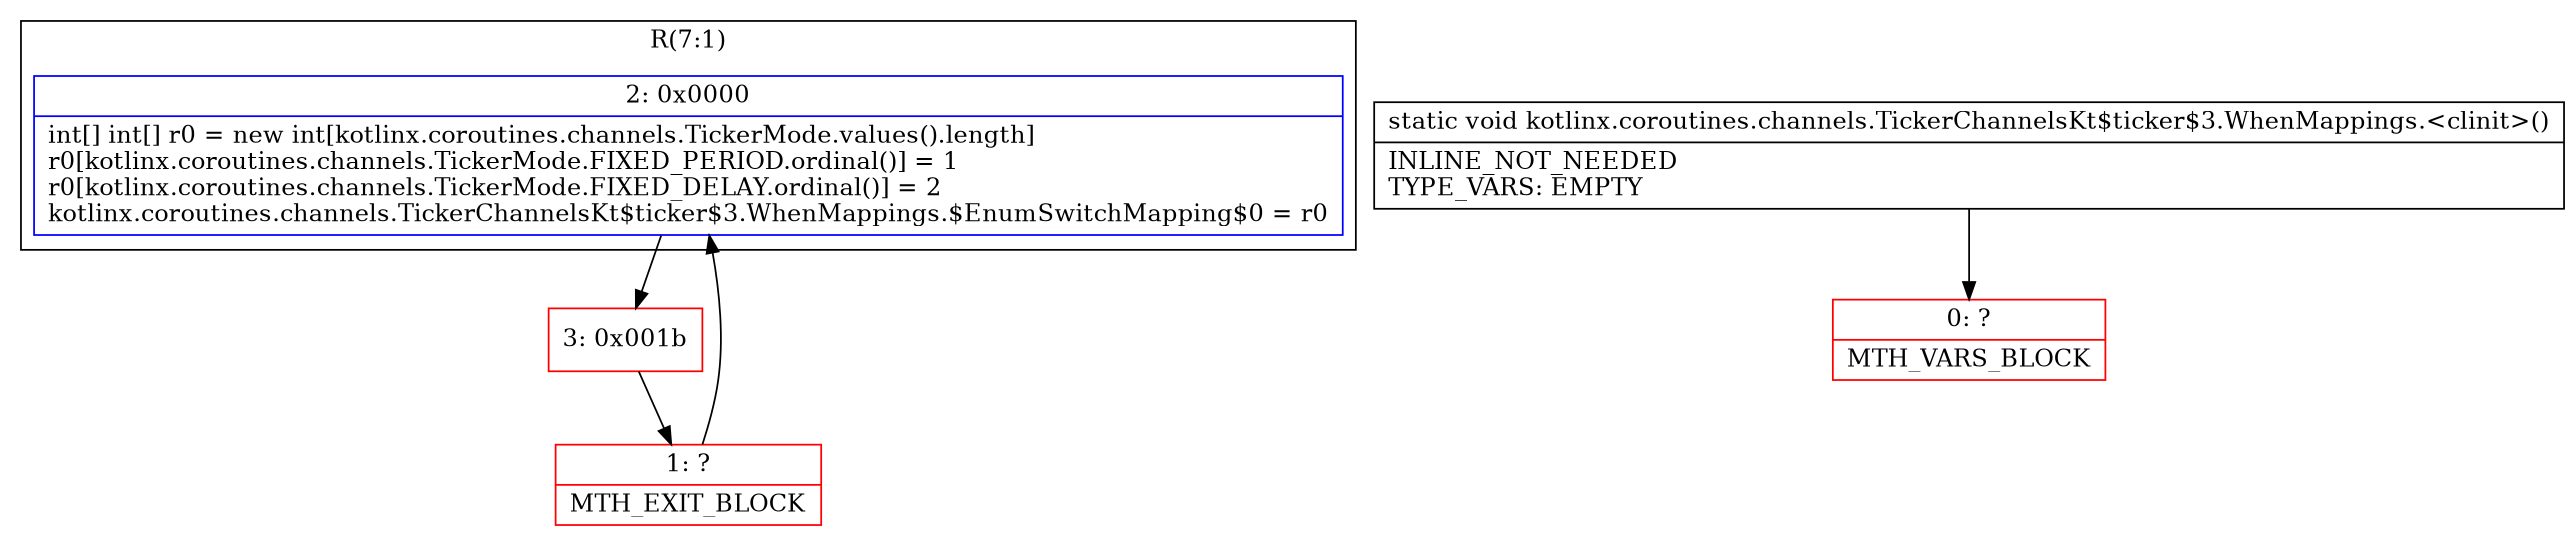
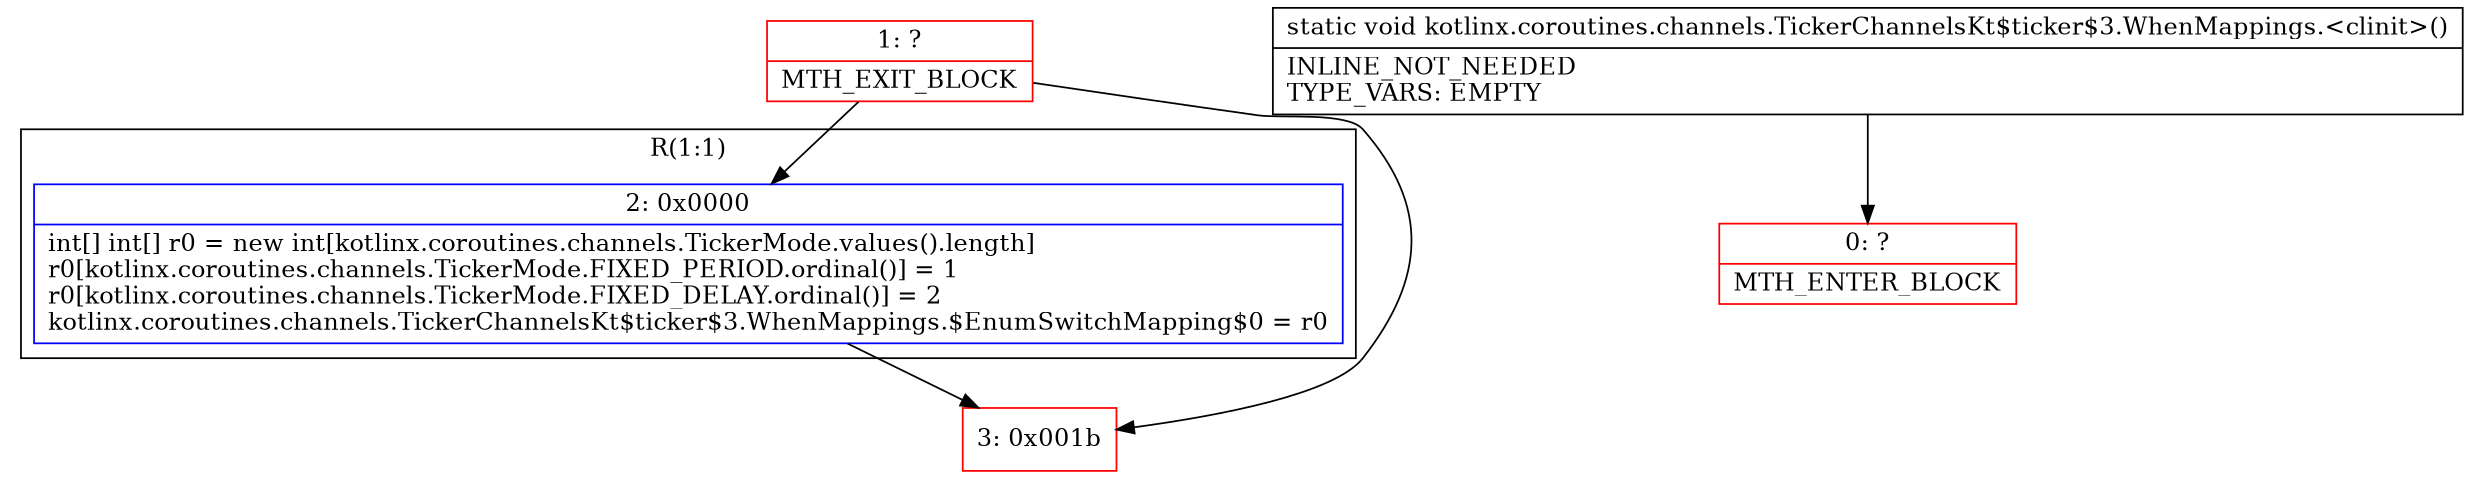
  digraph {
    node [color=red shape=record]
    n1 [color=blue label="{2\:\ 0x0000|int[] int[] r0 = new int[kotlinx.coroutines.channels.TickerMode.values().length]\lr0[kotlinx.coroutines.channels.TickerMode.FIXED_PERIOD.ordinal()] = 1\lr0[kotlinx.coroutines.channels.TickerMode.FIXED_DELAY.ordinal()] = 2\lkotlinx.coroutines.channels.TickerChannelsKt$ticker$3.WhenMappings.$EnumSwitchMapping$0 = r0\l}"]
    n2 [label="{3\:\ 0x001b}"]
    n3 [label="{1\:\ ?|MTH_EXIT_BLOCK\l}"]
-   n4 [label="{0\:\ ?|MTH_VARS_BLOCK\l}"]
+   n4 [label="{0\:\ ?|MTH_ENTER_BLOCK\l}"]
    n5 [label="{static void kotlinx.coroutines.channels.TickerChannelsKt$ticker$3.WhenMappings.\<clinit\>()  | INLINE_NOT_NEEDED\lTYPE_VARS: EMPTY\l}" color=""]
    subgraph cluster_1 {
-     label="R(7:1)"
+     label="R(1:1)"
      n1
    }
    n1 -> n2
-   n2 -> n3
+   n3 -> n2
    n3 -> n1
    n5 -> n4
  }
